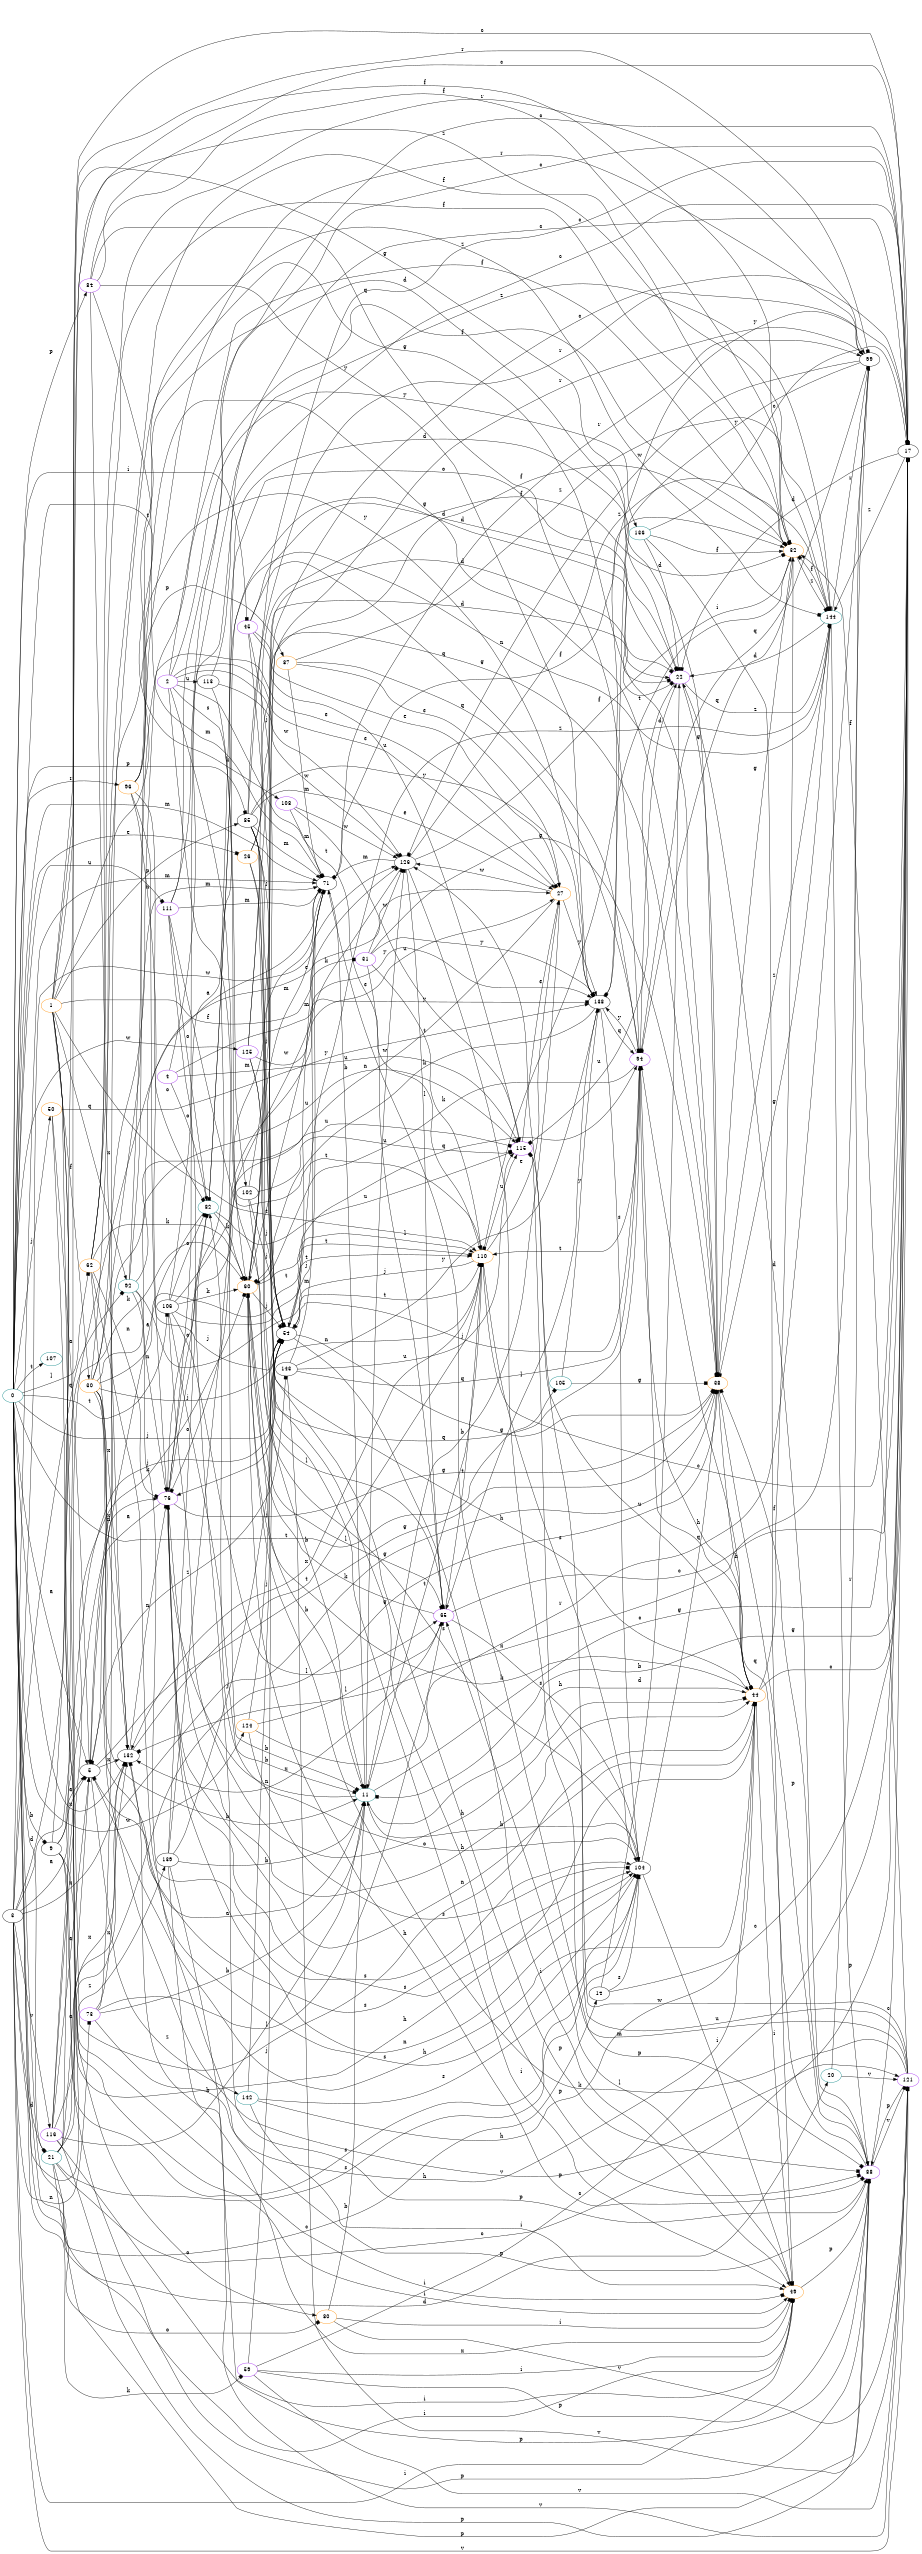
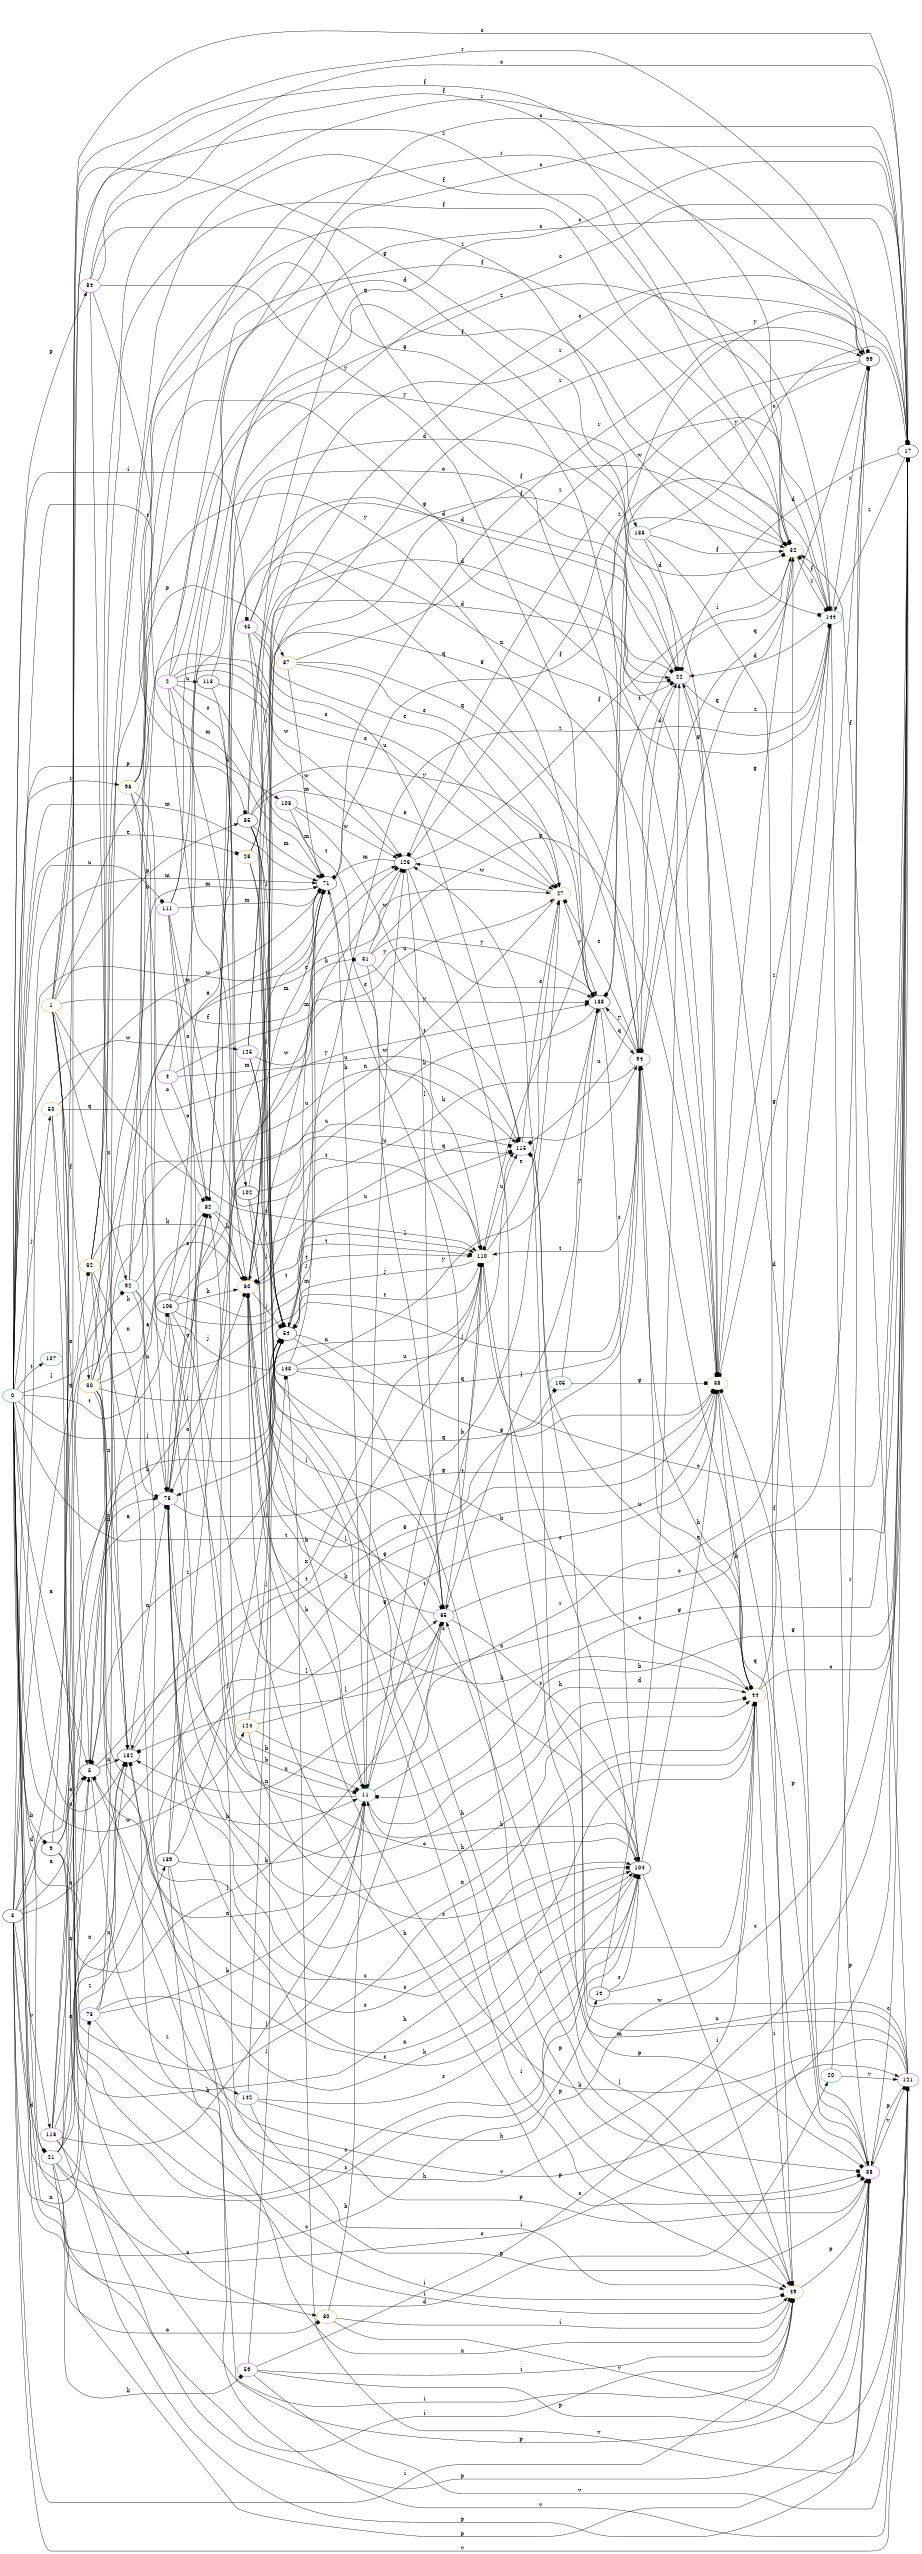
  strict digraph {
    rankdir=LR
    node [color=black]
    edge [arrowhead=normal]
    0 [color=teal]
    5
    9
    14
    20 [color=teal]
    21 [color=teal]
    26 [color=darkorange]
    45 [color=purple]
    50 [color=darkorange]
    54
    59 [color=purple]
    62 [color=darkorange]
    65 [color=purple]
    71
    80 [color=darkorange]
    84 [color=purple]
    85
    96 [color=darkorange]
    105 [color=teal]
    106
    107 [color=teal]
    108 [color=purple]
    111 [color=purple]
    124 [color=darkorange]
    125 [color=purple]
    132
    38 [color=darkorange]
    44 [color=darkorange]
    142 [color=teal]
    143
    76 [color=purple]
    88 [color=purple]
    104
    144 [color=teal]
    17
    22 [color=purple]
    99
    121 [color=purple]
    49 [color=darkorange]
    32 [color=darkorange]
    94 [color=purple]
    27 [color=darkorange]
    115 [color=purple]
    138
    110 [color=darkorange]
    60 [color=darkorange]
    11 [color=teal]
    82 [color=teal]
    126
    1 [color=darkorange]
    30 [color=darkorange]
    31 [color=purple]
    87 [color=darkorange]
    92 [color=teal]
    2 [color=purple]
    102
    113
    136 [color=teal]
    3
    73 [color=purple]
    116 [color=purple]
    139
    4 [color=purple]
    0 -> 5 [label=a]
    0 -> 9 [arrowhead=box label=b]
    0 -> 14 [label=c]
    0 -> 20 [label=d]
    0 -> 21 [label=d]
    0 -> 26 [arrowhead=box label=e]
    0 -> 45 [arrowhead=box label=i]
    0 -> 50 [label=j]
    0 -> 54 [label=j]
    0 -> 59 [arrowhead=box label=k]
    0 -> 62 [arrowhead=box label=l]
+   0 -> 65 [arrowhead=box label=l]
    0 -> 71 [label=m]
    0 -> 80 [arrowhead=box label=o]
    0 -> 84 [label=p]
    0 -> 85 [arrowhead=box label=p]
    0 -> 96 [label=r]
    0 -> 105 [arrowhead=box label=t]
    0 -> 106 [arrowhead=box label=t]
    0 -> 107 [label=t]
    0 -> 108 [label=t]
    0 -> 111 [arrowhead=box label=u]
    0 -> 124 [label=w]
    0 -> 125 [label=w]
    0 -> 132 [label=x]
    5 -> 132 [label=x]
    5 -> 38 [arrowhead=box label=g]
    5 -> 44 [arrowhead=box label=h]
    5 -> 142 [label=z]
    5 -> 143 [arrowhead=box label=z]
    9 -> 5 [label=a]
    9 -> 44 [arrowhead=box label=h]
    9 -> 76 [label=n]
    9 -> 88 [label=p]
    9 -> 104 [label=s]
    9 -> 144 [arrowhead=box label=z]
    14 -> 104 [label=s]
    14 -> 17 [arrowhead=box label=c]
    14 -> 22 [label=d]
    20 -> 99 [label=r]
    20 -> 121 [label=v]
    21 -> 5 [label=a]
    21 -> 132 [arrowhead=box label=x]
    21 -> 38 [arrowhead=box label=g]
    21 -> 88 [label=p]
    21 -> 104 [arrowhead=box label=s]
    21 -> 17 [arrowhead=box label=c]
    21 -> 49 [arrowhead=box label=i]
    21 -> 32 [label=f]
    26 -> 54 [label=j]
    26 -> 22 [arrowhead=box label=d]
    26 -> 32 [arrowhead=box label=f]
    26 -> 94 [label=q]
    45 -> 54 [arrowhead=box label=j]
    45 -> 88 [arrowhead=box label=p]
    45 -> 22 [arrowhead=box label=d]
    45 -> 94 [label=q]
    45 -> 27 [label=e]
    45 -> 115 [label=u]
    50 -> 5 [label=a]
+   50 -> 71 [label=m]
    50 -> 49 [label=i]
    50 -> 138 [label=y]
    54 -> 71 [arrowhead=box label=m]
    54 -> 38 [arrowhead=box label=g]
    54 -> 144 [label=z]
    54 -> 49 [label=i]
    54 -> 110 [arrowhead=box label=t]
    59 -> 54 [arrowhead=box label=j]
    59 -> 88 [label=p]
    59 -> 17 [arrowhead=box label=c]
    59 -> 121 [label=v]
    59 -> 49 [arrowhead=box label=i]
    62 -> 132 [label=x]
    62 -> 38 [arrowhead=box label=g]
    62 -> 76 [arrowhead=box label=n]
    62 -> 104 [label=s]
    62 -> 99 [label=r]
    62 -> 32 [label=f]
    62 -> 60 [label=k]
    65 -> 132 [label=x]
    65 -> 104 [label=s]
    65 -> 17 [label=c]
    65 -> 110 [arrowhead=box label=t]
    65 -> 60 [arrowhead=box label=k]
    71 -> 5 [label=a]
    71 -> 54 [label=j]
    71 -> 99 [label=r]
    71 -> 32 [label=f]
    71 -> 11 [arrowhead=box label=b]
    80 -> 121 [label=v]
    80 -> 49 [arrowhead=box label=i]
    80 -> 11 [label=b]
    84 -> 71 [arrowhead=box label=m]
    84 -> 132 [label=x]
    84 -> 17 [arrowhead=box label=c]
    84 -> 32 [arrowhead=box label=f]
    84 -> 94 [arrowhead=box label=q]
    84 -> 138 [arrowhead=box label=y]
    85 -> 54 [label=j]
    85 -> 71 [label=m]
    85 -> 44 [label=h]
    85 -> 88 [arrowhead=box label=p]
    85 -> 17 [arrowhead=box label=c]
    85 -> 99 [label=r]
    85 -> 49 [label=i]
    85 -> 27 [label=e]
    85 -> 138 [arrowhead=box label=y]
    96 -> 54 [label=j]
    96 -> 38 [label=g]
    96 -> 76 [label=n]
    96 -> 22 [label=d]
    96 -> 138 [arrowhead=box label=y]
    96 -> 82 [arrowhead=box label=o]
    105 -> 38 [arrowhead=box label=g]
    105 -> 138 [arrowhead=box label=y]
    106 -> 65 [label=l]
    106 -> 71 [arrowhead=box label=m]
    106 -> 44 [arrowhead=box label=h]
    106 -> 17 [arrowhead=box label=c]
    106 -> 110 [arrowhead=box label=t]
    106 -> 60 [label=k]
    106 -> 11 [arrowhead=box label=b]
    106 -> 82 [arrowhead=box label=o]
    108 -> 71 [arrowhead=box label=m]
    108 -> 115 [label=u]
    108 -> 126 [label=w]
    111 -> 71 [label=m]
    111 -> 88 [label=p]
    111 -> 144 [label=z]
    111 -> 17 [label=c]
    111 -> 110 [label=t]
    111 -> 82 [label=o]
    124 -> 54 [label=j]
    124 -> 65 [label=l]
    124 -> 104 [arrowhead=box label=s]
    124 -> 99 [label=r]
    125 -> 54 [arrowhead=box label=j]
    125 -> 38 [arrowhead=box label=g]
    125 -> 22 [arrowhead=box label=d]
    125 -> 138 [arrowhead=box label=y]
    125 -> 11 [label=b]
    132 -> 76 [arrowhead=box label=n]
    132 -> 104 [arrowhead=box label=s]
    132 -> 110 [arrowhead=box label=t]
    38 -> 44 [arrowhead=box label=h]
    38 -> 88 [label=p]
    38 -> 144 [label=z]
    44 -> 76 [label=n]
    44 -> 17 [arrowhead=box label=c]
    44 -> 49 [arrowhead=box label=i]
    44 -> 32 [label=f]
    44 -> 94 [arrowhead=box label=q]
    44 -> 115 [arrowhead=box label=u]
    44 -> 60 [label=k]
    142 -> 54 [arrowhead=box label=j]
    142 -> 44 [label=h]
    142 -> 104 [arrowhead=box label=s]
    142 -> 49 [label=i]
    143 -> 71 [label=m]
    143 -> 121 [arrowhead=box label=v]
    143 -> 94 [label=q]
    143 -> 115 [label=u]
    143 -> 138 [label=y]
    76 -> 5 [arrowhead=box label=a]
    76 -> 38 [label=g]
    76 -> 44 [label=h]
    76 -> 104 [label=s]
    76 -> 22 [arrowhead=box label=d]
    76 -> 27 [label=e]
    76 -> 82 [arrowhead=box label=o]
    88 -> 38 [arrowhead=box label=g]
    88 -> 17 [arrowhead=box label=c]
    88 -> 22 [label=d]
    88 -> 121 [arrowhead=box label=v]
    88 -> 94 [label=q]
    104 -> 38 [label=g]
    104 -> 76 [label=n]
    104 -> 49 [label=i]
    104 -> 11 [label=b]
    104 -> 82 [label=o]
    144 -> 38 [arrowhead=box label=g]
    144 -> 76 [label=n]
    144 -> 88 [label=p]
    144 -> 22 [label=d]
    144 -> 99 [arrowhead=box label=r]
    144 -> 32 [arrowhead=box label=f]
    17 -> 144 [label=z]
    17 -> 22 [arrowhead=box label=d]
    17 -> 138 [label=y]
    17 -> 11 [arrowhead=box label=b]
    22 -> 38 [arrowhead=box label=g]
    22 -> 144 [arrowhead=box label=z]
    22 -> 115 [arrowhead=box label=u]
    22 -> 82 [arrowhead=box label=o]
    99 -> 132 [arrowhead=box label=x]
    99 -> 94 [label=q]
    99 -> 138 [arrowhead=box label=y]
    99 -> 126 [arrowhead=box label=w]
    121 -> 71 [label=m]
    121 -> 88 [label=p]
    121 -> 32 [label=f]
    121 -> 115 [label=u]
    121 -> 60 [label=k]
    121 -> 126 [label=w]
    49 -> 65 [label=l]
    49 -> 132 [arrowhead=box label=x]
    49 -> 88 [label=p]
    32 -> 38 [label=g]
    32 -> 144 [arrowhead=box label=z]
    32 -> 94 [arrowhead=box label=q]
    32 -> 110 [arrowhead=box label=t]
    94 -> 54 [label=j]
    94 -> 44 [arrowhead=box label=h]
    94 -> 22 [label=d]
+   94 -> 27 [arrowhead=box label=e]
    94 -> 138 [label=y]
    94 -> 110 [label=t]
    94 -> 60 [label=k]
    27 -> 76 [arrowhead=box label=n]
    27 -> 138 [label=y]
    27 -> 11 [label=b]
    27 -> 126 [label=w]
    115 -> 27 [label=e]
    138 -> 65 [label=l]
    138 -> 104 [label=s]
    138 -> 94 [label=q]
    138 -> 60 [arrowhead=box label=k]
    110 -> 54 [label=j]
    110 -> 132 [label=x]
    110 -> 76 [label=n]
    110 -> 104 [label=s]
    110 -> 17 [arrowhead=box label=c]
    110 -> 27 [label=e]
    110 -> 115 [label=u]
    60 -> 54 [arrowhead=box label=j]
    60 -> 65 [arrowhead=box label=l]
    60 -> 71 [label=m]
    60 -> 88 [arrowhead=box label=p]
    60 -> 17 [arrowhead=box label=c]
    60 -> 99 [label=r]
    60 -> 94 [label=q]
    60 -> 11 [label=b]
    11 -> 5 [arrowhead=box label=a]
    11 -> 44 [label=h]
    11 -> 76 [arrowhead=box label=n]
    11 -> 17 [arrowhead=box label=c]
    11 -> 110 [arrowhead=box label=t]
    11 -> 126 [arrowhead=box label=w]
    82 -> 5 [label=a]
    82 -> 22 [label=d]
    82 -> 115 [arrowhead=box label=u]
    82 -> 60 [label=k]
    126 -> 65 [label=l]
    126 -> 71 [arrowhead=box label=m]
    126 -> 88 [arrowhead=box label=p]
    126 -> 144 [label=z]
    126 -> 32 [label=f]
    126 -> 60 [label=k]
    1 -> 80 [label=o]
    1 -> 85 [label=p]
    1 -> 38 [arrowhead=box label=g]
    1 -> 44 [label=h]
    1 -> 17 [arrowhead=box label=c]
    1 -> 99 [arrowhead=box label=r]
    1 -> 49 [arrowhead=box label=i]
    1 -> 110 [label=t]
    1 -> 30 [label=f]
    1 -> 31 [arrowhead=box label=f]
    1 -> 87 [label=p]
    1 -> 92 [label=q]
    30 -> 54 [arrowhead=box label=j]
    30 -> 71 [label=m]
    30 -> 132 [label=x]
    30 -> 104 [label=s]
    30 -> 121 [label=v]
    30 -> 32 [arrowhead=box label=f]
    30 -> 27 [arrowhead=box label=e]
    30 -> 115 [label=u]
    30 -> 110 [label=t]
    30 -> 11 [label=b]
    31 -> 65 [label=l]
    31 -> 38 [arrowhead=box label=g]
    31 -> 138 [label=y]
    31 -> 110 [label=t]
    31 -> 126 [arrowhead=box label=w]
    87 -> 71 [arrowhead=box label=m]
    87 -> 144 [arrowhead=box label=z]
    87 -> 94 [arrowhead=box label=q]
    87 -> 27 [label=e]
    92 -> 76 [label=n]
    92 -> 88 [label=p]
    92 -> 99 [label=r]
    92 -> 32 [arrowhead=box label=f]
    92 -> 115 [arrowhead=box label=u]
    92 -> 110 [label=t]
    2 -> 65 [arrowhead=box label=l]
    2 -> 32 [label=f]
    2 -> 27 [label=e]
    2 -> 110 [label=t]
    2 -> 11 [arrowhead=box label=b]
    2 -> 126 [arrowhead=box label=w]
    2 -> 102 [label=s]
    2 -> 113 [label=u]
    2 -> 136 [label=y]
    102 -> 54 [label=j]
    102 -> 104 [label=s]
    102 -> 32 [label=f]
    102 -> 115 [arrowhead=box label=u]
    113 -> 17 [label=c]
    113 -> 60 [arrowhead=box label=k]
    113 -> 126 [label=w]
    136 -> 17 [label=c]
    136 -> 22 [arrowhead=box label=d]
    136 -> 49 [label=i]
    136 -> 32 [label=f]
    3 -> 5 [arrowhead=box label=a]
    3 -> 21 [arrowhead=box label=d]
    3 -> 54 [label=j]
    3 -> 71 [label=m]
    3 -> 132 [arrowhead=box label=x]
    3 -> 121 [label=v]
    3 -> 49 [label=i]
    3 -> 60 [label=k]
    3 -> 126 [label=w]
    3 -> 92 [arrowhead=box label=q]
    3 -> 73 [arrowhead=box label=n]
    3 -> 116 [label=v]
    3 -> 139 [label=z]
    73 -> 65 [arrowhead=box label=l]
    73 -> 132 [label=x]
    73 -> 44 [label=h]
    73 -> 144 [arrowhead=box label=z]
    73 -> 11 [label=b]
    116 -> 5 [label=a]
    116 -> 38 [label=g]
    116 -> 88 [arrowhead=box label=p]
    116 -> 49 [arrowhead=box label=i]
    116 -> 27 [label=e]
    116 -> 60 [arrowhead=box label=k]
    116 -> 11 [label=b]
    139 -> 54 [label=j]
    139 -> 88 [label=p]
    139 -> 121 [label=v]
    139 -> 11 [label=b]
    139 -> 82 [arrowhead=box label=o]
    139 -> 126 [arrowhead=box label=w]
    4 -> 17 [label=c]
    4 -> 115 [arrowhead=box label=u]
    4 -> 138 [label=y]
    4 -> 82 [label=o]
  }
